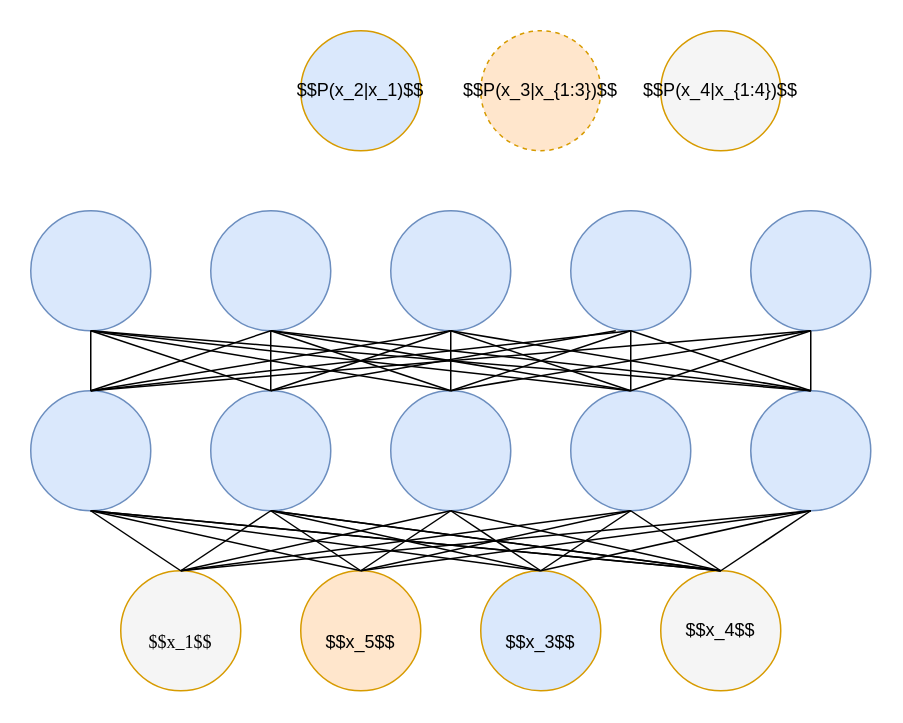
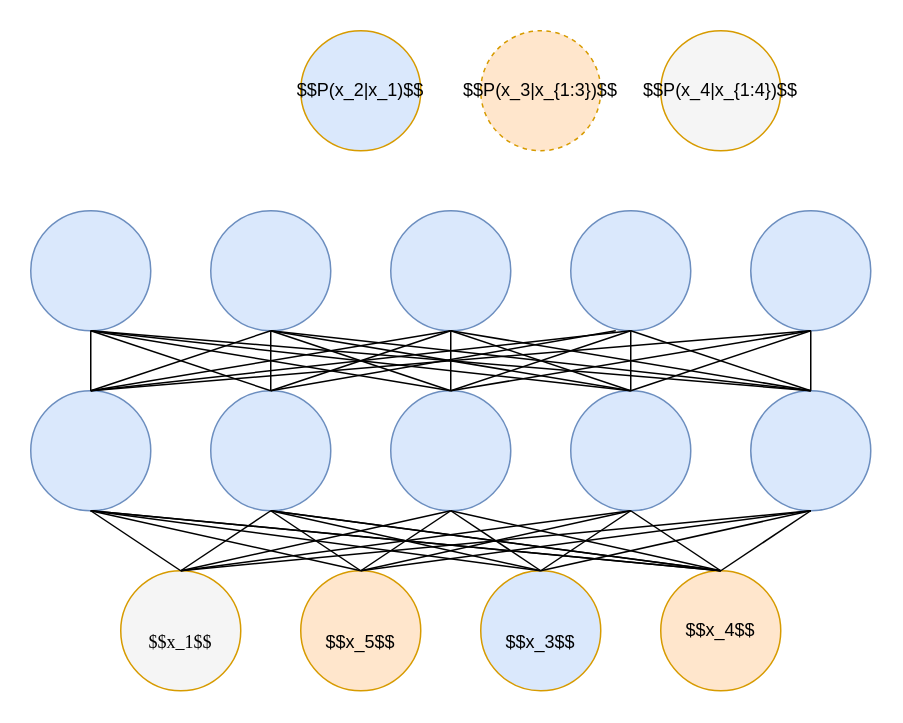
  <mxCell id="0" />
  <mxCell id="1" parent="0" />
  <mxCell id="2" value="" style="group" vertex="1" connectable="0" parent="1"><mxGeometry x="80" y="380" width="430" height="80" as="geometry" /></mxCell>
  <mxCell id="3" value="" style="group" vertex="1" connectable="0" parent="2"><mxGeometry width="190" height="80" as="geometry" /></mxCell>
  <mxCell id="4" value="&lt;div&gt;&lt;br&gt;&lt;/div&gt;&lt;div&gt;$$x_1$$&lt;br&gt;&lt;/div&gt;" style="ellipse;whiteSpace=wrap;html=1;aspect=fixed;fillColor=#f5f5f5;strokeColor=#d79b00;fontFamily=math;" vertex="1" parent="3"><mxGeometry width="80" height="80" as="geometry" /></mxCell>
  <mxCell id="5" value="&lt;div&gt;&lt;br&gt;&lt;/div&gt;&lt;div&gt;$$x_5$$&lt;br&gt;&lt;/div&gt;" style="ellipse;whiteSpace=wrap;html=1;aspect=fixed;fillColor=#ffe6cc;strokeColor=#d79b00;" vertex="1" parent="3"><mxGeometry x="120" width="80" height="80" as="geometry" /></mxCell>
  <mxCell id="6" value="" style="group" vertex="1" connectable="0" parent="2"><mxGeometry x="240" width="190" height="80" as="geometry" /></mxCell>
  <mxCell id="7" value="&lt;div&gt;&lt;br&gt;&lt;/div&gt;&lt;div&gt;$$x_3$$&lt;br&gt;&lt;/div&gt;" style="ellipse;whiteSpace=wrap;html=1;aspect=fixed;fillColor=#dae8fc;strokeColor=#d79b00;" vertex="1" parent="6"><mxGeometry width="80" height="80" as="geometry" /></mxCell>
- <mxCell id="8" value="$$x_4$$" style="ellipse;whiteSpace=wrap;html=1;aspect=fixed;fillColor=#f5f5f5;strokeColor=#d79b00;" vertex="1" parent="6"><mxGeometry x="120" width="80" height="80" as="geometry" /></mxCell>
+ <mxCell id="8" value="$$x_4$$" style="ellipse;whiteSpace=wrap;html=1;aspect=fixed;fillColor=#ffe6cc;strokeColor=#d79b00;" vertex="1" parent="6"><mxGeometry x="120" width="80" height="80" as="geometry" /></mxCell>
  <mxCell id="9" value="" style="group" vertex="1" connectable="0" parent="1"><mxGeometry x="20" y="260" width="560" height="80" as="geometry" /></mxCell>
  <mxCell id="10" value="" style="group" vertex="1" connectable="0" parent="9"><mxGeometry width="190" height="80" as="geometry" /></mxCell>
  <mxCell id="11" value="" style="ellipse;whiteSpace=wrap;html=1;aspect=fixed;fillColor=#dae8fc;strokeColor=#6c8ebf;" vertex="1" parent="10"><mxGeometry width="80" height="80" as="geometry" /></mxCell>
  <mxCell id="12" value="" style="ellipse;whiteSpace=wrap;html=1;aspect=fixed;fillColor=#dae8fc;strokeColor=#6c8ebf;" vertex="1" parent="10"><mxGeometry x="120" width="80" height="80" as="geometry" /></mxCell>
  <mxCell id="13" value="" style="group" vertex="1" connectable="0" parent="9"><mxGeometry x="240" width="190" height="80" as="geometry" /></mxCell>
  <mxCell id="14" value="" style="ellipse;whiteSpace=wrap;html=1;aspect=fixed;fillColor=#dae8fc;strokeColor=#6c8ebf;" vertex="1" parent="13"><mxGeometry width="80" height="80" as="geometry" /></mxCell>
  <mxCell id="15" value="" style="ellipse;whiteSpace=wrap;html=1;aspect=fixed;fillColor=#dae8fc;strokeColor=#6c8ebf;" vertex="1" parent="13"><mxGeometry x="120" width="80" height="80" as="geometry" /></mxCell>
  <mxCell id="16" value="" style="ellipse;whiteSpace=wrap;html=1;aspect=fixed;fillColor=#dae8fc;strokeColor=#6c8ebf;" vertex="1" parent="9"><mxGeometry x="480" width="80" height="80" as="geometry" /></mxCell>
  <mxCell id="17" value="" style="group" vertex="1" connectable="0" parent="1"><mxGeometry x="20" y="140" width="560" height="80" as="geometry" /></mxCell>
  <mxCell id="18" value="" style="group" vertex="1" connectable="0" parent="17"><mxGeometry width="190" height="80" as="geometry" /></mxCell>
  <mxCell id="19" value="" style="ellipse;whiteSpace=wrap;html=1;aspect=fixed;fillColor=#dae8fc;strokeColor=#6c8ebf;" vertex="1" parent="18"><mxGeometry width="80" height="80" as="geometry" /></mxCell>
  <mxCell id="20" value="" style="ellipse;whiteSpace=wrap;html=1;aspect=fixed;fillColor=#dae8fc;strokeColor=#6c8ebf;" vertex="1" parent="18"><mxGeometry x="120" width="80" height="80" as="geometry" /></mxCell>
  <mxCell id="21" value="" style="group" vertex="1" connectable="0" parent="17"><mxGeometry x="240" width="190" height="80" as="geometry" /></mxCell>
  <mxCell id="22" value="" style="ellipse;whiteSpace=wrap;html=1;aspect=fixed;fillColor=#dae8fc;strokeColor=#6c8ebf;" vertex="1" parent="21"><mxGeometry width="80" height="80" as="geometry" /></mxCell>
  <mxCell id="23" value="" style="ellipse;whiteSpace=wrap;html=1;aspect=fixed;fillColor=#dae8fc;strokeColor=#6c8ebf;" vertex="1" parent="21"><mxGeometry x="120" width="80" height="80" as="geometry" /></mxCell>
  <mxCell id="24" value="" style="ellipse;whiteSpace=wrap;html=1;aspect=fixed;fillColor=#dae8fc;strokeColor=#6c8ebf;" vertex="1" parent="17"><mxGeometry x="480" width="80" height="80" as="geometry" /></mxCell>
  <mxCell id="25" value="" style="group" vertex="1" connectable="0" parent="1"><mxGeometry x="80" y="20" width="430" height="80" as="geometry" /></mxCell>
  <mxCell id="26" value="" style="group" vertex="1" connectable="0" parent="25"><mxGeometry width="190" height="80" as="geometry" /></mxCell>
  <mxCell id="27" value="$$P(x_2|x_1)$$" style="ellipse;whiteSpace=wrap;html=1;aspect=fixed;fillColor=#dae8fc;strokeColor=#d79b00;" vertex="1" parent="26"><mxGeometry x="120" width="80" height="80" as="geometry" /></mxCell>
  <mxCell id="28" value="" style="group" vertex="1" connectable="0" parent="25"><mxGeometry x="240" width="190" height="80" as="geometry" /></mxCell>
  <mxCell id="29" value="&lt;div&gt;$$P(x_3|x_{1:3})$$&lt;/div&gt;" style="ellipse;whiteSpace=wrap;html=1;aspect=fixed;fillColor=#ffe6cc;strokeColor=#d79b00;dashed=1;" vertex="1" parent="28"><mxGeometry width="80" height="80" as="geometry" /></mxCell>
  <mxCell id="30" value="&lt;div&gt;$$P(x_4|x_{1:4})$$&lt;/div&gt;" style="ellipse;whiteSpace=wrap;html=1;aspect=fixed;fillColor=#f5f5f5;strokeColor=#d79b00;" vertex="1" parent="28"><mxGeometry x="120" width="80" height="80" as="geometry" /></mxCell>
  <mxCell id="31" value="" style="endArrow=none;html=1;entryX=0.5;entryY=1;entryDx=0;entryDy=0;exitX=0.5;exitY=0;exitDx=0;exitDy=0;" edge="1" parent="1" source="4" target="11"><mxGeometry width="50" height="50" relative="1" as="geometry"><mxPoint x="20" y="530" as="sourcePoint" /><mxPoint x="70" y="480" as="targetPoint" /></mxGeometry></mxCell>
  <mxCell id="32" value="" style="endArrow=none;html=1;entryX=0.5;entryY=1;entryDx=0;entryDy=0;exitX=0.5;exitY=0;exitDx=0;exitDy=0;" edge="1" parent="1" source="4" target="12"><mxGeometry width="50" height="50" relative="1" as="geometry"><mxPoint x="130" y="390" as="sourcePoint" /><mxPoint x="70" y="350" as="targetPoint" /></mxGeometry></mxCell>
  <mxCell id="33" value="" style="endArrow=none;html=1;entryX=0.5;entryY=1;entryDx=0;entryDy=0;exitX=0.5;exitY=0;exitDx=0;exitDy=0;" edge="1" parent="1" source="4" target="14"><mxGeometry width="50" height="50" relative="1" as="geometry"><mxPoint x="140" y="400" as="sourcePoint" /><mxPoint x="80" y="360" as="targetPoint" /></mxGeometry></mxCell>
  <mxCell id="34" value="" style="endArrow=none;html=1;entryX=0.5;entryY=1;entryDx=0;entryDy=0;exitX=0.5;exitY=0;exitDx=0;exitDy=0;" edge="1" parent="1" source="4" target="15"><mxGeometry width="50" height="50" relative="1" as="geometry"><mxPoint x="150" y="410" as="sourcePoint" /><mxPoint x="90" y="370" as="targetPoint" /></mxGeometry></mxCell>
  <mxCell id="35" value="" style="endArrow=none;html=1;entryX=0.5;entryY=1;entryDx=0;entryDy=0;" edge="1" parent="1" target="16"><mxGeometry width="50" height="50" relative="1" as="geometry"><mxPoint x="120" y="380" as="sourcePoint" /><mxPoint x="100" y="380" as="targetPoint" /></mxGeometry></mxCell>
  <mxCell id="36" value="" style="endArrow=none;html=1;exitX=0.5;exitY=0;exitDx=0;exitDy=0;" edge="1" parent="1" source="5"><mxGeometry width="50" height="50" relative="1" as="geometry"><mxPoint x="170" y="430" as="sourcePoint" /><mxPoint x="60" y="340" as="targetPoint" /></mxGeometry></mxCell>
  <mxCell id="37" value="" style="endArrow=none;html=1;exitX=0.5;exitY=0;exitDx=0;exitDy=0;" edge="1" parent="1" source="7"><mxGeometry width="50" height="50" relative="1" as="geometry"><mxPoint x="180" y="440" as="sourcePoint" /><mxPoint x="60" y="340" as="targetPoint" /></mxGeometry></mxCell>
  <mxCell id="38" value="" style="endArrow=none;html=1;exitX=0.5;exitY=0;exitDx=0;exitDy=0;" edge="1" parent="1" source="8"><mxGeometry width="50" height="50" relative="1" as="geometry"><mxPoint x="190" y="450" as="sourcePoint" /><mxPoint x="60" y="340" as="targetPoint" /></mxGeometry></mxCell>
  <mxCell id="39" value="" style="endArrow=none;html=1;entryX=0.5;entryY=1;entryDx=0;entryDy=0;exitX=0.5;exitY=0;exitDx=0;exitDy=0;" edge="1" parent="1" source="5" target="12"><mxGeometry width="50" height="50" relative="1" as="geometry"><mxPoint x="200" y="460" as="sourcePoint" /><mxPoint x="140" y="420" as="targetPoint" /></mxGeometry></mxCell>
  <mxCell id="40" value="" style="endArrow=none;html=1;exitX=0.5;exitY=0;exitDx=0;exitDy=0;" edge="1" parent="1" source="7"><mxGeometry width="50" height="50" relative="1" as="geometry"><mxPoint x="210" y="470" as="sourcePoint" /><mxPoint x="180" y="340" as="targetPoint" /></mxGeometry></mxCell>
  <mxCell id="41" value="" style="endArrow=none;html=1;entryX=0.5;entryY=1;entryDx=0;entryDy=0;" edge="1" parent="1" target="12"><mxGeometry width="50" height="50" relative="1" as="geometry"><mxPoint x="480" y="380" as="sourcePoint" /><mxPoint x="160" y="440" as="targetPoint" /></mxGeometry></mxCell>
  <mxCell id="42" value="" style="endArrow=none;html=1;entryX=0.5;entryY=1;entryDx=0;entryDy=0;exitX=0.5;exitY=0;exitDx=0;exitDy=0;" edge="1" parent="1" source="7" target="14"><mxGeometry width="50" height="50" relative="1" as="geometry"><mxPoint x="230" y="490" as="sourcePoint" /><mxPoint x="170" y="450" as="targetPoint" /></mxGeometry></mxCell>
  <mxCell id="43" value="" style="endArrow=none;html=1;entryX=0.5;entryY=0;entryDx=0;entryDy=0;" edge="1" parent="1" target="5"><mxGeometry width="50" height="50" relative="1" as="geometry"><mxPoint x="300" y="340" as="sourcePoint" /><mxPoint x="180" y="460" as="targetPoint" /></mxGeometry></mxCell>
  <mxCell id="44" value="" style="endArrow=none;html=1;entryX=0.5;entryY=0;entryDx=0;entryDy=0;" edge="1" parent="1" target="5"><mxGeometry width="50" height="50" relative="1" as="geometry"><mxPoint x="420" y="340" as="sourcePoint" /><mxPoint x="190" y="470" as="targetPoint" /></mxGeometry></mxCell>
  <mxCell id="45" value="" style="endArrow=none;html=1;exitX=0.5;exitY=1;exitDx=0;exitDy=0;" edge="1" parent="1" source="16"><mxGeometry width="50" height="50" relative="1" as="geometry"><mxPoint x="260" y="520" as="sourcePoint" /><mxPoint x="240" y="380" as="targetPoint" /></mxGeometry></mxCell>
  <mxCell id="46" value="" style="endArrow=none;html=1;" edge="1" parent="1"><mxGeometry width="50" height="50" relative="1" as="geometry"><mxPoint x="420" y="340" as="sourcePoint" /><mxPoint x="360" y="380" as="targetPoint" /></mxGeometry></mxCell>
  <mxCell id="47" value="" style="endArrow=none;html=1;exitX=0.5;exitY=1;exitDx=0;exitDy=0;" edge="1" parent="1" source="16"><mxGeometry width="50" height="50" relative="1" as="geometry"><mxPoint x="280" y="540" as="sourcePoint" /><mxPoint x="360" y="380" as="targetPoint" /></mxGeometry></mxCell>
  <mxCell id="48" value="" style="endArrow=none;html=1;" edge="1" parent="1"><mxGeometry width="50" height="50" relative="1" as="geometry"><mxPoint x="60" y="340" as="sourcePoint" /><mxPoint x="480" y="380" as="targetPoint" /></mxGeometry></mxCell>
  <mxCell id="49" value="" style="endArrow=none;html=1;entryX=0.5;entryY=0;entryDx=0;entryDy=0;exitX=0.5;exitY=1;exitDx=0;exitDy=0;" edge="1" parent="1" source="12" target="8"><mxGeometry width="50" height="50" relative="1" as="geometry"><mxPoint x="300" y="560" as="sourcePoint" /><mxPoint x="240" y="520" as="targetPoint" /></mxGeometry></mxCell>
  <mxCell id="50" value="" style="endArrow=none;html=1;entryX=0.5;entryY=0;entryDx=0;entryDy=0;exitX=0.5;exitY=1;exitDx=0;exitDy=0;" edge="1" parent="1" source="14" target="8"><mxGeometry width="50" height="50" relative="1" as="geometry"><mxPoint x="310" y="570" as="sourcePoint" /><mxPoint x="250" y="530" as="targetPoint" /></mxGeometry></mxCell>
  <mxCell id="51" value="" style="endArrow=none;html=1;" edge="1" parent="1"><mxGeometry width="50" height="50" relative="1" as="geometry"><mxPoint x="420" y="340" as="sourcePoint" /><mxPoint x="480" y="380" as="targetPoint" /></mxGeometry></mxCell>
  <mxCell id="52" value="" style="endArrow=none;html=1;" edge="1" parent="1"><mxGeometry width="50" height="50" relative="1" as="geometry"><mxPoint x="540" y="340" as="sourcePoint" /><mxPoint x="480" y="380" as="targetPoint" /></mxGeometry></mxCell>
  <mxCell id="53" value="" style="endArrow=none;html=1;entryX=0.5;entryY=1;entryDx=0;entryDy=0;exitX=0.5;exitY=0;exitDx=0;exitDy=0;" edge="1" parent="1" source="11" target="19"><mxGeometry width="50" height="50" relative="1" as="geometry"><mxPoint x="10" y="270" as="sourcePoint" /><mxPoint x="-50" y="230" as="targetPoint" /></mxGeometry></mxCell>
  <mxCell id="54" value="" style="endArrow=none;html=1;entryX=0.5;entryY=1;entryDx=0;entryDy=0;exitX=0.5;exitY=0;exitDx=0;exitDy=0;" edge="1" parent="1" source="11" target="20"><mxGeometry width="50" height="50" relative="1" as="geometry"><mxPoint x="20" y="280" as="sourcePoint" /><mxPoint x="-40" y="240" as="targetPoint" /></mxGeometry></mxCell>
  <mxCell id="55" value="" style="endArrow=none;html=1;entryX=0.5;entryY=1;entryDx=0;entryDy=0;" edge="1" parent="1" target="22"><mxGeometry width="50" height="50" relative="1" as="geometry"><mxPoint x="60" y="260" as="sourcePoint" /><mxPoint x="296" y="222" as="targetPoint" /></mxGeometry></mxCell>
  <mxCell id="56" value="" style="endArrow=none;html=1;entryX=0.5;entryY=1;entryDx=0;entryDy=0;exitX=0.5;exitY=0;exitDx=0;exitDy=0;" edge="1" parent="1" source="11" target="23"><mxGeometry width="50" height="50" relative="1" as="geometry"><mxPoint x="40" y="300" as="sourcePoint" /><mxPoint x="-20" y="260" as="targetPoint" /></mxGeometry></mxCell>
  <mxCell id="57" value="" style="endArrow=none;html=1;entryX=0.5;entryY=1;entryDx=0;entryDy=0;" edge="1" parent="1" target="24"><mxGeometry width="50" height="50" relative="1" as="geometry"><mxPoint x="60" y="260" as="sourcePoint" /><mxPoint x="-10" y="270" as="targetPoint" /></mxGeometry></mxCell>
  <mxCell id="58" value="" style="endArrow=none;html=1;exitX=0.5;exitY=0;exitDx=0;exitDy=0;" edge="1" parent="1" source="12"><mxGeometry width="50" height="50" relative="1" as="geometry"><mxPoint x="60" y="320" as="sourcePoint" /><mxPoint x="60" y="220" as="targetPoint" /></mxGeometry></mxCell>
  <mxCell id="59" value="" style="endArrow=none;html=1;exitX=0.5;exitY=0;exitDx=0;exitDy=0;" edge="1" parent="1" source="12"><mxGeometry width="50" height="50" relative="1" as="geometry"><mxPoint x="70" y="330" as="sourcePoint" /><mxPoint x="180" y="220" as="targetPoint" /></mxGeometry></mxCell>
  <mxCell id="60" value="" style="endArrow=none;html=1;exitX=0.5;exitY=0;exitDx=0;exitDy=0;" edge="1" parent="1" source="14"><mxGeometry width="50" height="50" relative="1" as="geometry"><mxPoint x="80" y="340" as="sourcePoint" /><mxPoint x="300" y="220" as="targetPoint" /></mxGeometry></mxCell>
  <mxCell id="61" value="" style="endArrow=none;html=1;entryX=0.5;entryY=1;entryDx=0;entryDy=0;exitX=0.5;exitY=0;exitDx=0;exitDy=0;" edge="1" parent="1" source="14" target="20"><mxGeometry width="50" height="50" relative="1" as="geometry"><mxPoint x="-40" y="190" as="sourcePoint" /><mxPoint x="-100" y="150" as="targetPoint" /></mxGeometry></mxCell>
  <mxCell id="62" value="" style="endArrow=none;html=1;exitX=0.5;exitY=0;exitDx=0;exitDy=0;" edge="1" parent="1" source="12"><mxGeometry width="50" height="50" relative="1" as="geometry"><mxPoint x="-30" y="200" as="sourcePoint" /><mxPoint x="410" y="220" as="targetPoint" /></mxGeometry></mxCell>
  <mxCell id="63" value="" style="endArrow=none;html=1;" edge="1" parent="1"><mxGeometry width="50" height="50" relative="1" as="geometry"><mxPoint x="180" y="260" as="sourcePoint" /><mxPoint x="300" y="220" as="targetPoint" /></mxGeometry></mxCell>
  <mxCell id="64" value="" style="endArrow=none;html=1;entryX=0.5;entryY=1;entryDx=0;entryDy=0;exitX=0.5;exitY=0;exitDx=0;exitDy=0;" edge="1" parent="1" source="14" target="19"><mxGeometry width="50" height="50" relative="1" as="geometry"><mxPoint x="-10" y="220" as="sourcePoint" /><mxPoint x="-70" y="180" as="targetPoint" /></mxGeometry></mxCell>
  <mxCell id="65" value="" style="endArrow=none;html=1;exitX=0.5;exitY=0;exitDx=0;exitDy=0;" edge="1" parent="1" source="14"><mxGeometry width="50" height="50" relative="1" as="geometry"><mxPoint x="0" y="230" as="sourcePoint" /><mxPoint x="420" y="220" as="targetPoint" /></mxGeometry></mxCell>
  <mxCell id="66" value="" style="endArrow=none;html=1;entryX=0.5;entryY=1;entryDx=0;entryDy=0;exitX=0.5;exitY=0;exitDx=0;exitDy=0;" edge="1" parent="1" source="14" target="24"><mxGeometry width="50" height="50" relative="1" as="geometry"><mxPoint x="10" y="240" as="sourcePoint" /><mxPoint x="-50" y="200" as="targetPoint" /></mxGeometry></mxCell>
  <mxCell id="67" value="" style="endArrow=none;html=1;entryX=0.5;entryY=1;entryDx=0;entryDy=0;exitX=0.5;exitY=0;exitDx=0;exitDy=0;" edge="1" parent="1" source="15" target="19"><mxGeometry width="50" height="50" relative="1" as="geometry"><mxPoint x="-40" y="230" as="sourcePoint" /><mxPoint x="-100" y="190" as="targetPoint" /></mxGeometry></mxCell>
  <mxCell id="68" value="" style="endArrow=none;html=1;exitX=0.5;exitY=0;exitDx=0;exitDy=0;" edge="1" parent="1" source="15"><mxGeometry width="50" height="50" relative="1" as="geometry"><mxPoint x="-30" y="240" as="sourcePoint" /><mxPoint x="180" y="220" as="targetPoint" /></mxGeometry></mxCell>
  <mxCell id="69" value="" style="endArrow=none;html=1;exitX=0.5;exitY=0;exitDx=0;exitDy=0;" edge="1" parent="1" source="15"><mxGeometry width="50" height="50" relative="1" as="geometry"><mxPoint x="-20" y="250" as="sourcePoint" /><mxPoint x="300" y="220" as="targetPoint" /></mxGeometry></mxCell>
  <mxCell id="70" value="" style="endArrow=none;html=1;" edge="1" parent="1"><mxGeometry width="50" height="50" relative="1" as="geometry"><mxPoint x="420" y="260" as="sourcePoint" /><mxPoint x="420" y="220" as="targetPoint" /></mxGeometry></mxCell>
  <mxCell id="71" value="" style="endArrow=none;html=1;entryX=0.5;entryY=1;entryDx=0;entryDy=0;exitX=0.5;exitY=0;exitDx=0;exitDy=0;" edge="1" parent="1" source="15" target="24"><mxGeometry width="50" height="50" relative="1" as="geometry"><mxPoint x="0" y="270" as="sourcePoint" /><mxPoint x="-60" y="230" as="targetPoint" /></mxGeometry></mxCell>
  <mxCell id="72" value="" style="endArrow=none;html=1;entryX=0.5;entryY=1;entryDx=0;entryDy=0;exitX=0.5;exitY=0;exitDx=0;exitDy=0;" edge="1" parent="1" source="16" target="19"><mxGeometry width="50" height="50" relative="1" as="geometry"><mxPoint x="10" y="280" as="sourcePoint" /><mxPoint x="-50" y="240" as="targetPoint" /></mxGeometry></mxCell>
  <mxCell id="73" value="" style="endArrow=none;html=1;entryX=0.5;entryY=1;entryDx=0;entryDy=0;" edge="1" parent="1" target="20"><mxGeometry width="50" height="50" relative="1" as="geometry"><mxPoint x="540" y="260" as="sourcePoint" /><mxPoint x="-70" y="250" as="targetPoint" /></mxGeometry></mxCell>
  <mxCell id="74" value="" style="endArrow=none;html=1;entryX=0.5;entryY=0;entryDx=0;entryDy=0;" edge="1" parent="1" target="16"><mxGeometry width="50" height="50" relative="1" as="geometry"><mxPoint x="300" y="220" as="sourcePoint" /><mxPoint x="70" y="480" as="targetPoint" /></mxGeometry></mxCell>
  <mxCell id="75" value="" style="endArrow=none;html=1;entryX=0.5;entryY=0;entryDx=0;entryDy=0;" edge="1" parent="1" target="16"><mxGeometry width="50" height="50" relative="1" as="geometry"><mxPoint x="420" y="220" as="sourcePoint" /><mxPoint x="80" y="490" as="targetPoint" /></mxGeometry></mxCell>
  <mxCell id="76" value="" style="endArrow=none;html=1;entryX=0.5;entryY=0;entryDx=0;entryDy=0;" edge="1" parent="1" target="16"><mxGeometry width="50" height="50" relative="1" as="geometry"><mxPoint x="540" y="220" as="sourcePoint" /><mxPoint x="90" y="500" as="targetPoint" /></mxGeometry></mxCell>
